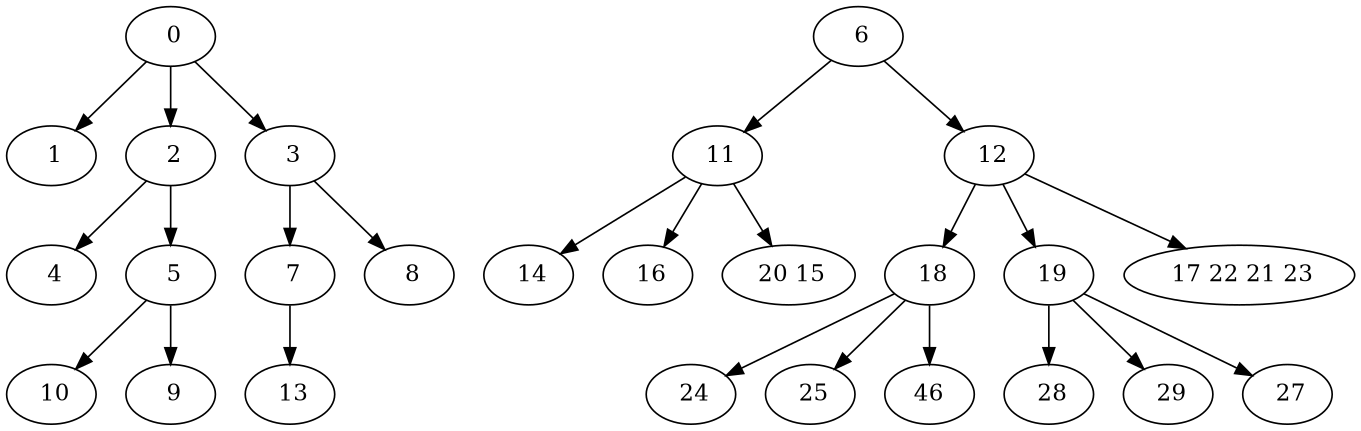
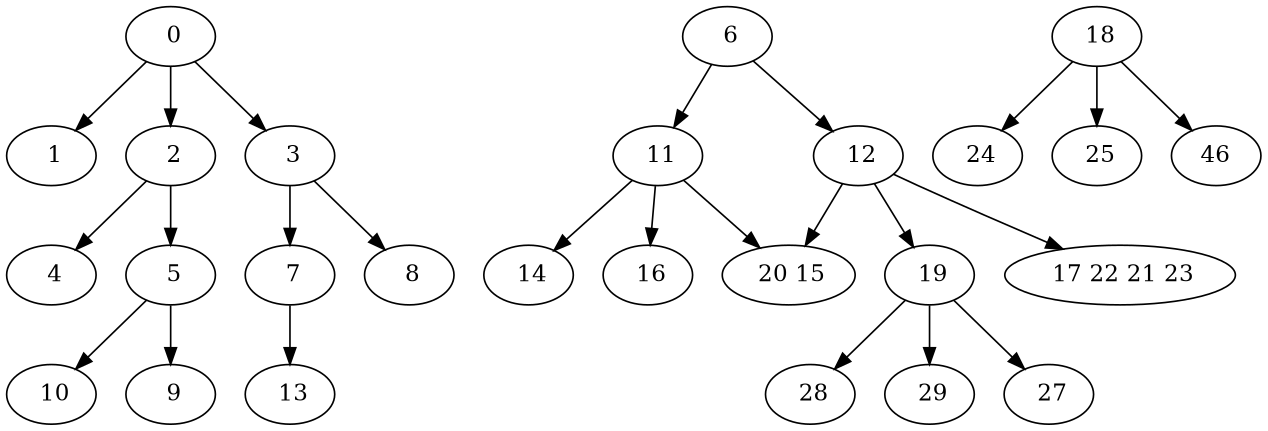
  digraph {
    " 0"
    " 1"
    " 2"
    " 3"
    " 4"
    " 5"
    " 7"
    " 8"
    " 10"
    " 9"
    " 6"
    " 11"
    " 12"
    " 13"
    " 14"
    " 16"
    " 20 15"
    " 18"
    " 19"
    " 17 22 21 23"
    " 24"
    " 25"
    n23 [label=46]
    " 28"
    " 29"
    " 27"
    " 0" -> " 1"
    " 0" -> " 2"
    " 0" -> " 3"
    " 2" -> " 4"
    " 2" -> " 5"
    " 3" -> " 7"
    " 3" -> " 8"
    " 5" -> " 10"
    " 5" -> " 9"
    " 7" -> " 13"
    " 6" -> " 11"
    " 6" -> " 12"
    " 11" -> " 14"
    " 11" -> " 16"
    " 11" -> " 20 15"
-   " 12" -> " 18"
+   " 12" -> " 20 15"
    " 12" -> " 19"
    " 12" -> " 17 22 21 23"
    " 18" -> " 24"
    " 18" -> " 25"
    " 18" -> n23
    " 19" -> " 28"
    " 19" -> " 29"
    " 19" -> " 27"
  }
